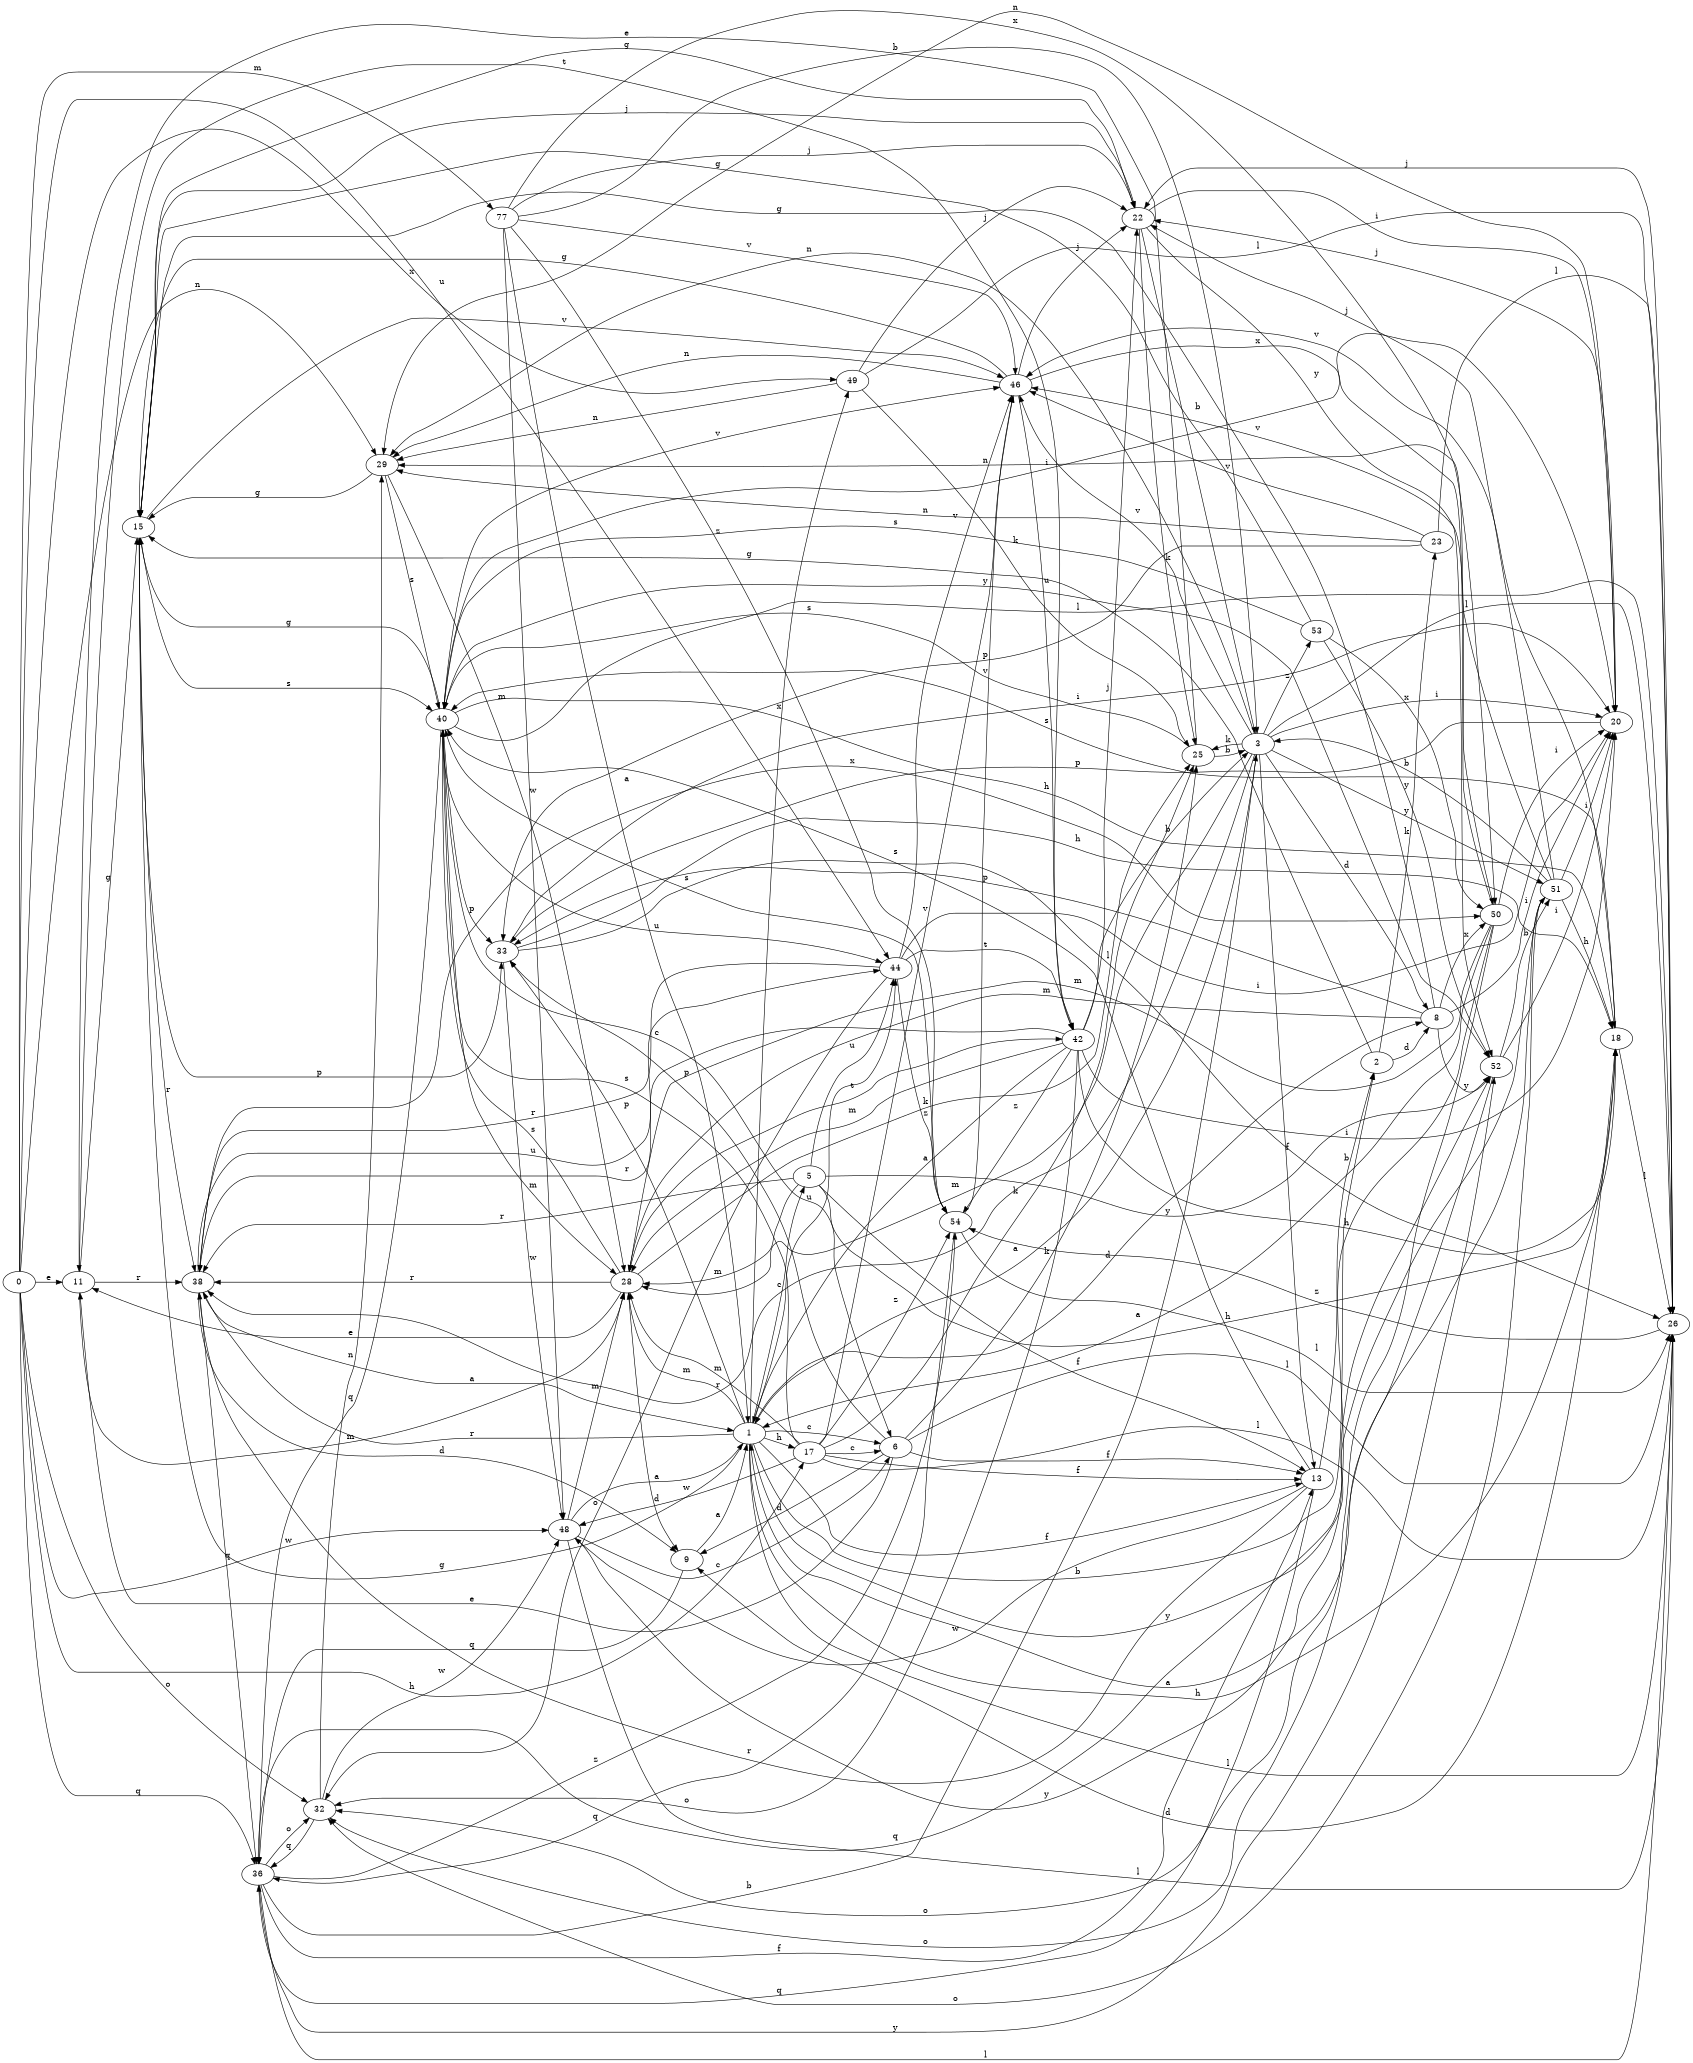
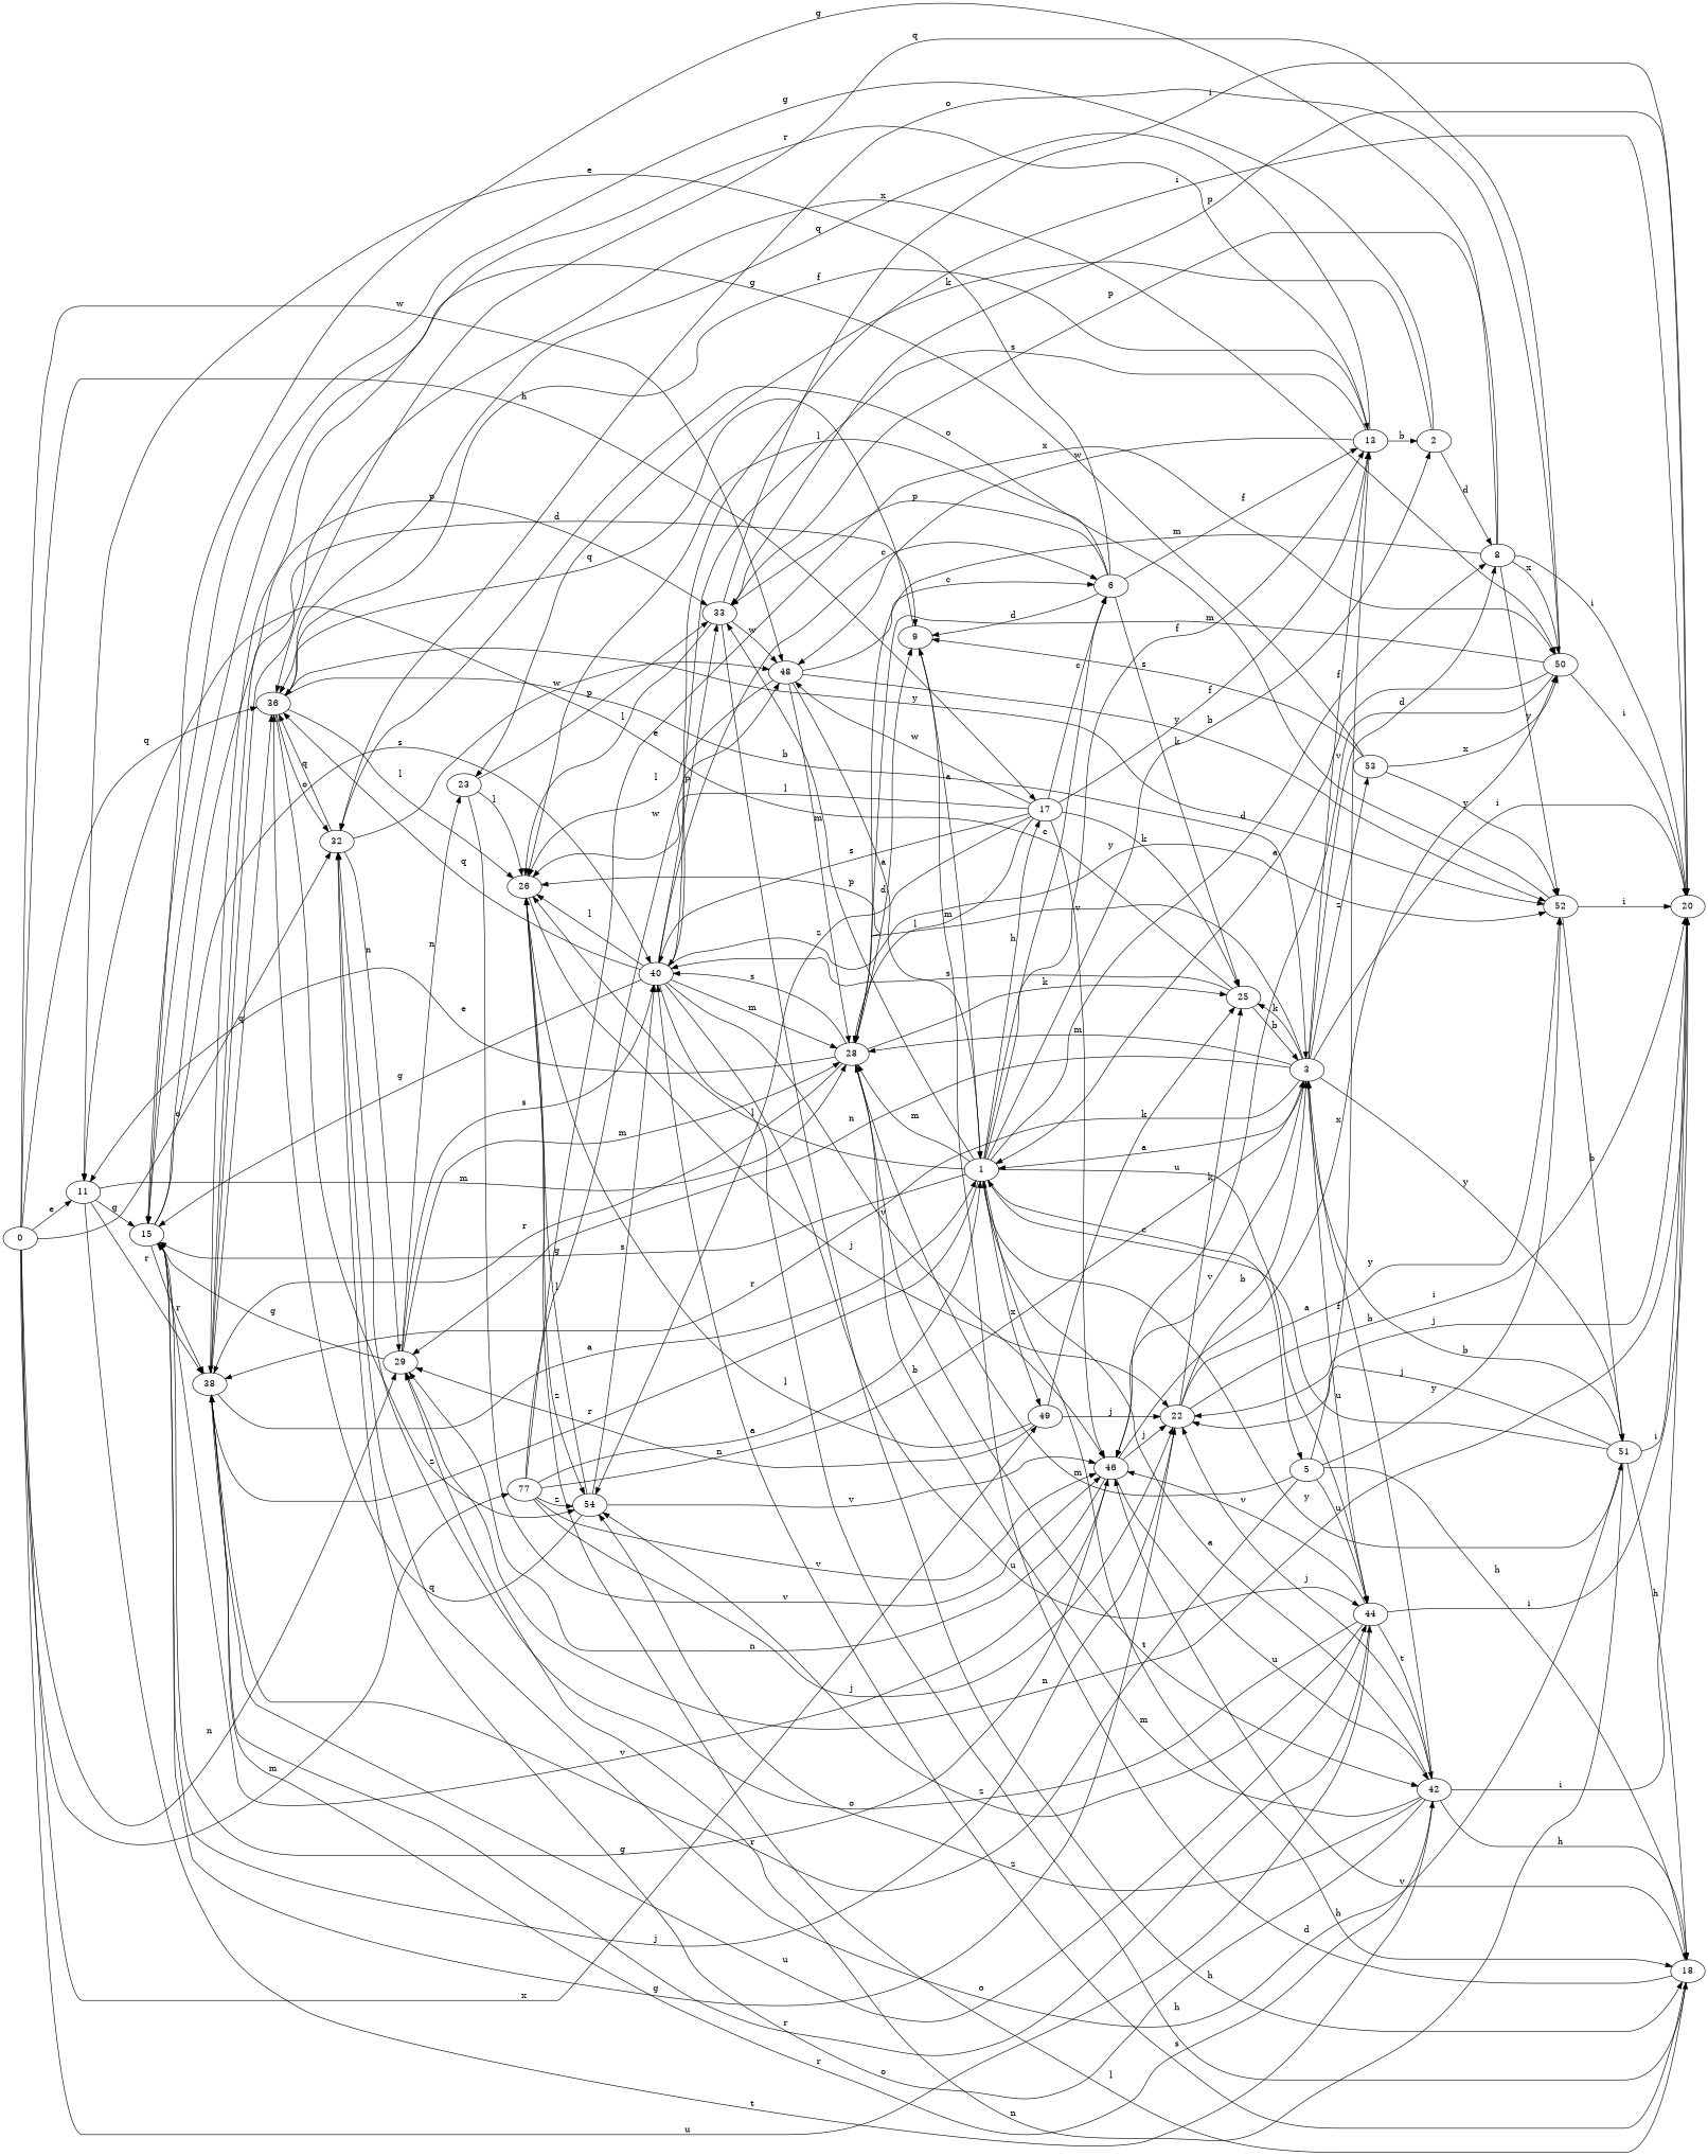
  strict digraph {
    rankdir=LR
    0
    11
    17
    n4 [label=77]
    29
    32
    36
    44
    48
    49
    15
    28
    38
    42
    6
    13
    26
    25
    46
    40
    54
    1
    3
    50
    22
    52
    20
    2
    5
    8
    18
    33
    51
    23
    9
    53
    0 -> 11 [label=e]
    0 -> 17 [label=h]
    0 -> n4 [label=m]
    0 -> 29 [label=n]
    0 -> 32 [label=o]
    0 -> 36 [label=q]
    0 -> 44 [label=u]
    0 -> 48 [label=w]
    0 -> 49 [label=x]
    11 -> 15 [label=g]
    11 -> 28 [label=m]
    11 -> 38 [label=r]
    11 -> 42 [label=t]
    17 -> 48 [label=w]
    17 -> 28 [label=m]
    17 -> 6 [label=c]
    17 -> 13 [label=f]
    17 -> 26 [label=l]
    17 -> 25 [label=k]
    17 -> 46 [label=v]
    17 -> 40 [label=s]
    17 -> 54 [label=z]
    n4 -> 48 [label=w]
    n4 -> 46 [label=v]
    n4 -> 54 [label=z]
    n4 -> 1 [label=a]
    n4 -> 3 [label=b]
    n4 -> 50 [label=x]
    n4 -> 22 [label=j]
    29 -> 15 [label=g]
    29 -> 28 [label=m]
    29 -> 40 [label=s]
    32 -> 29 [label=n]
    32 -> 36 [label=q]
    32 -> 48 [label=w]
    36 -> 32 [label=o]
    36 -> 13 [label=f]
    36 -> 26 [label=l]
    36 -> 54 [label=z]
    36 -> 3 [label=b]
    36 -> 52 [label=y]
    44 -> 32 [label=o]
    44 -> 38 [label=r]
    44 -> 42 [label=t]
    44 -> 46 [label=v]
    44 -> 54 [label=z]
    44 -> 20 [label=i]
    48 -> 28 [label=m]
    48 -> 6 [label=c]
    48 -> 26 [label=l]
    48 -> 1 [label=a]
    48 -> 52 [label=y]
    49 -> 29 [label=n]
    49 -> 26 [label=l]
    49 -> 25 [label=k]
    49 -> 22 [label=j]
    15 -> 38 [label=r]
    15 -> 46 [label=v]
    15 -> 40 [label=s]
    15 -> 22 [label=j]
    15 -> 33 [label=p]
    28 -> 11 [label=e]
    28 -> 38 [label=r]
    28 -> 42 [label=t]
    28 -> 25 [label=k]
    28 -> 40 [label=s]
    28 -> 9 [label=d]
    38 -> 36 [label=q]
    38 -> 44 [label=u]
    38 -> 1 [label=a]
    38 -> 50 [label=x]
    38 -> 9 [label=d]
    42 -> 32 [label=o]
    42 -> 28 [label=m]
    42 -> 38 [label=r]
    42 -> 54 [label=z]
    42 -> 1 [label=a]
    42 -> 3 [label=b]
    42 -> 22 [label=j]
    42 -> 20 [label=i]
    42 -> 18 [label=h]
    6 -> 11 [label=e]
    6 -> 13 [label=f]
    6 -> 26 [label=l]
    6 -> 25 [label=k]
    6 -> 33 [label=p]
    6 -> 9 [label=d]
    13 -> 36 [label=q]
    13 -> 48 [label=w]
    13 -> 38 [label=r]
    13 -> 40 [label=s]
    13 -> 2 [label=b]
    26 -> 54 [label=z]
    26 -> 22 [label=j]
    25 -> 11 [label=e]
    25 -> 40 [label=s]
    25 -> 3 [label=b]
    46 -> 29 [label=n]
    46 -> 15 [label=g]
    46 -> 42 [label=u]
    46 -> 50 [label=x]
    46 -> 22 [label=j]
    40 -> 36 [label=q]
    40 -> 44 [label=u]
    40 -> 15 [label=g]
    40 -> 28 [label=m]
    40 -> 6 [label=c]
    40 -> 26 [label=l]
    40 -> 46 [label=v]
    40 -> 52 [label=y]
    40 -> 20 [label=i]
    40 -> 18 [label=h]
    40 -> 33 [label=p]
    54 -> 36 [label=q]
    54 -> 26 [label=l]
    54 -> 46 [label=v]
    54 -> 40 [label=s]
    1 -> 17 [label=h]
    1 -> 44 [label=u]
    1 -> 49 [label=x]
    1 -> 15 [label=g]
    1 -> 28 [label=m]
    1 -> 38 [label=r]
    1 -> 6 [label=c]
    1 -> 13 [label=f]
    1 -> 26 [label=l]
    1 -> 2 [label=b]
    1 -> 5 [label=c]
    1 -> 8 [label=d]
    1 -> 18 [label=h]
    1 -> 33 [label=p]
    1 -> 51 [label=y]
    3 -> 29 [label=n]
+   3 -> 44 [label=u]
    3 -> 28 [label=m]
    3 -> 38 [label=r]
    3 -> 13 [label=f]
    3 -> 26 [label=l]
    3 -> 25 [label=k]
    3 -> 46 [label=v]
    3 -> 1 [label=a]
    3 -> 20 [label=i]
    3 -> 8 [label=d]
    3 -> 51 [label=y]
    3 -> 53 [label=z]
    50 -> 32 [label=o]
    50 -> 36 [label=q]
    50 -> 28 [label=m]
    50 -> 46 [label=v]
    50 -> 1 [label=a]
    50 -> 20 [label=i]
    22 -> 15 [label=g]
    22 -> 25 [label=k]
    22 -> 3 [label=b]
    22 -> 52 [label=y]
    22 -> 20 [label=i]
    52 -> 32 [label=o]
    52 -> 20 [label=i]
    52 -> 51 [label=b]
    20 -> 29 [label=n]
    20 -> 22 [label=j]
    20 -> 33 [label=p]
    2 -> 15 [label=g]
    2 -> 8 [label=d]
    2 -> 23 [label=k]
    5 -> 44 [label=u]
    5 -> 28 [label=m]
    5 -> 38 [label=r]
    5 -> 13 [label=f]
    5 -> 52 [label=y]
    5 -> 18 [label=h]
    8 -> 15 [label=g]
    8 -> 28 [label=m]
    8 -> 50 [label=x]
    8 -> 52 [label=y]
    8 -> 20 [label=i]
    8 -> 33 [label=p]
    18 -> 26 [label=l]
    18 -> 46 [label=v]
    18 -> 40 [label=s]
    18 -> 9 [label=d]
    33 -> 48 [label=w]
    33 -> 26 [label=l]
    33 -> 20 [label=i]
    33 -> 18 [label=h]
    51 -> 29 [label=n]
    51 -> 32 [label=o]
    51 -> 1 [label=a]
    51 -> 3 [label=b]
    51 -> 22 [label=j]
    51 -> 20 [label=i]
    51 -> 18 [label=h]
-   23 -> 29 [label=n]
+   29 -> 23 [label=n]
    23 -> 26 [label=l]
    23 -> 46 [label=v]
    23 -> 33 [label=p]
    9 -> 36 [label=q]
    9 -> 1 [label=a]
    53 -> 15 [label=g]
-   53 -> 40 [label=s]
+   53 -> 9 [label=s]
    53 -> 50 [label=x]
    53 -> 52 [label=y]
  }
